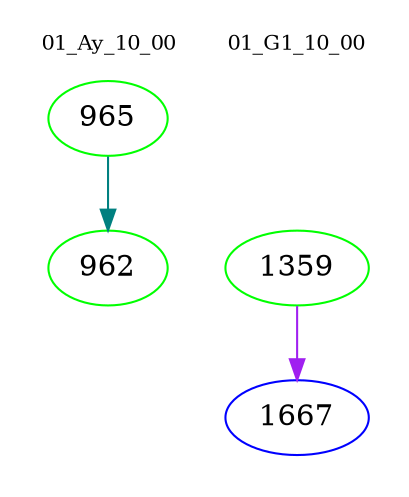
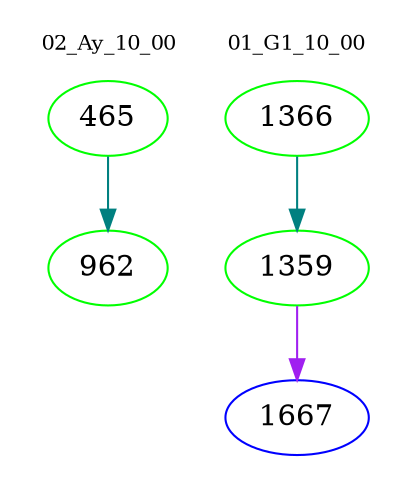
  digraph {
    node [color=green]
    edge [color=teal]
-   n1 [label=965]
+   n1 [label=465]
    n2 [label=962]
+   n3 [label=1366]
    n4 [label=1359]
    n5 [color=blue label=1667]
    subgraph cluster_1 {
      color=white
      fontsize=10
-     label="01_Ay_10_00"
+     label="02_Ay_10_00"
      n1
      n2
    }
    subgraph cluster_2 {
      color=white
      fontsize=10
      label="01_G1_10_00"
+     n3
      n4
      n5
    }
    n1 -> n2
+   n3 -> n4
    n4 -> n5 [color=purple]
  }
